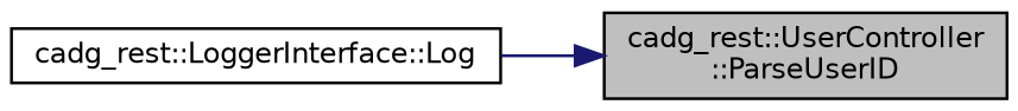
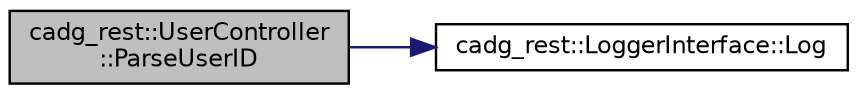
  digraph {
    rankdir=LR
    node [color=black fontname=Helvetica fontsize=10 shape=record style=filled]
    n1 [fillcolor=grey75 fontcolor=black height=0.2 label="cadg_rest::UserController\l::ParseUserID" width=0.4]
    n2 [fillcolor=white height=0.2 label="cadg_rest::LoggerInterface::Log" width=0.4]
-   n2 -> n1 [color=midnightblue fontname=Helvetica fontsize=10 labelfontname=Helvetica labelfontsize=10 style=solid]
+   n1 -> n2 [color=midnightblue fontname=Helvetica fontsize=10 labelfontname=Helvetica labelfontsize=10 style=solid]
  }
